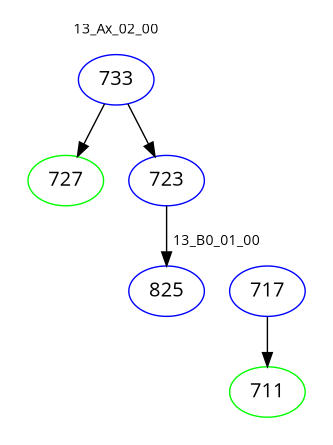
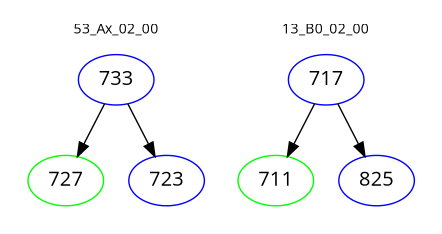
  digraph {
    fontname="Open Sans"
    node [color=blue fontname="Open Sans"]
    edge [color=black fontname="Open Sans"]
    n1 [label=733]
    n2 [color=green label=727]
    n3 [label=723]
    n4 [label=717]
    n5 [color=green label=711]
    n6 [label=825]
    subgraph cluster_1 {
      color=white
      fontsize=10
-     label="13_Ax_02_00"
+     label="53_Ax_02_00"
      n1
      n2
      n3
    }
    subgraph cluster_2 {
      color=white
      fontsize=10
-     label="13_B0_01_00"
+     label="13_B0_02_00"
      n4
      n5
      n6
    }
    n1 -> n2
    n1 -> n3
    n4 -> n5
-   n3 -> n6
+   n4 -> n6
  }
